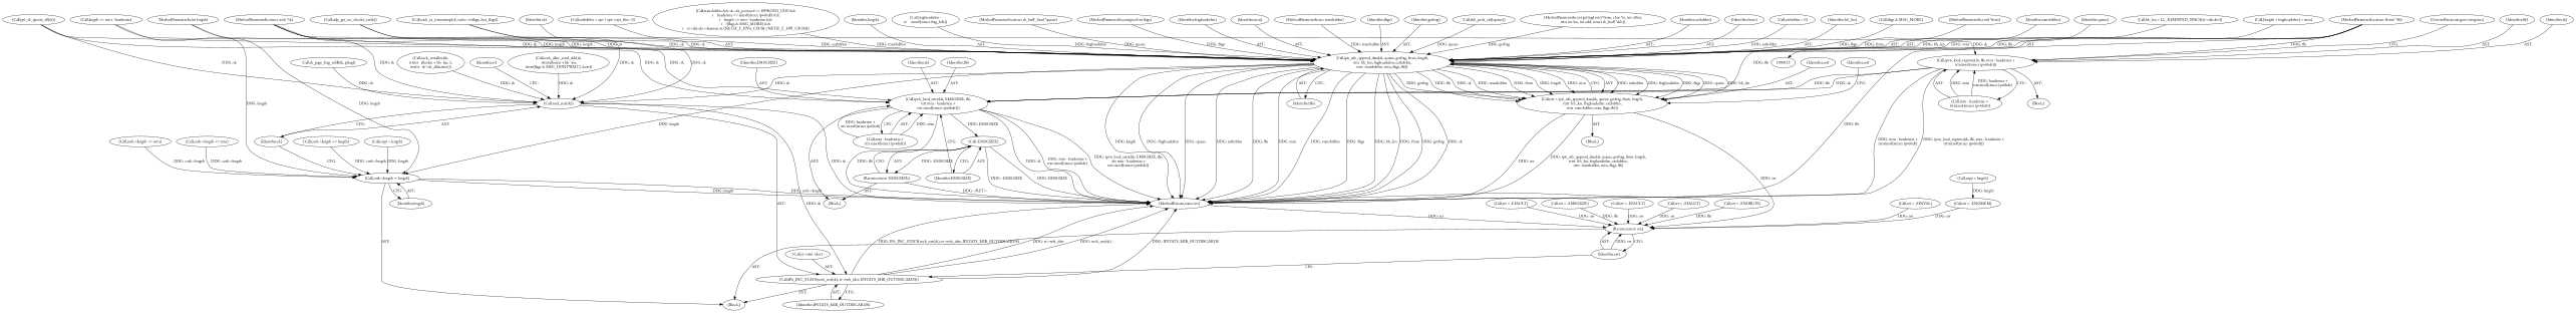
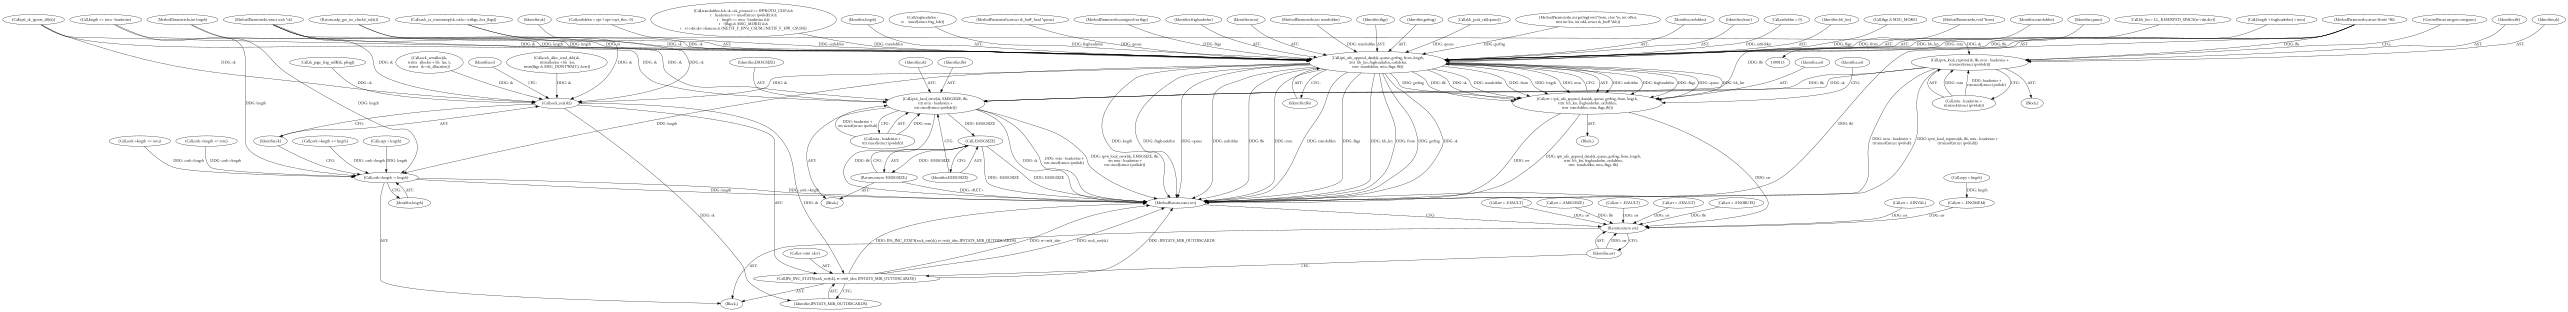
  digraph {
    fontname="EB Garamond"
    node [fontname="EB Garamond"]
    edge [fontname="EB Garamond"]
    n1 [label="(MethodParameterIn,struct flowi6 *fl6)"]
    n2 [label="(Call,ipv6_local_rxpmtu(sk, fl6, mtu - headersize +\n\t\t\t\tsizeof(struct ipv6hdr)))"]
    n3 [label="(Call,ipv6_local_error(sk, EMSGSIZE, fl6,\n\t\t\t\t mtu - headersize +\n\t\t\t\t sizeof(struct ipv6hdr)))"]
    n4 [label="(Call,ip6_ufo_append_data(sk, queue, getfrag, from, length,\n\t\t\t\t\t  hh_len, fragheaderlen, exthdrlen,\n\t\t\t\t\t  transhdrlen, mtu, flags, fl6))"]
    n5 [label="(MethodReturn,static int)"]
    1000113
    n7 [label="(Call,mtu - headersize +\n\t\t\t\tsizeof(struct ipv6hdr))"]
    n8 [label="(Block,)"]
    n9 [label="(Call,-EMSGSIZE)"]
    n10 [label="(Call,mtu - headersize +\n\t\t\t\t sizeof(struct ipv6hdr))"]
    n11 [label="(Block,)"]
    n12 [label="(Call,err = ip6_ufo_append_data(sk, queue, getfrag, from, length,\n\t\t\t\t\t  hh_len, fragheaderlen, exthdrlen,\n\t\t\t\t\t  transhdrlen, mtu, flags, fl6))"]
    n13 [label="(Call,cork->length -= length)"]
    n14 [label="(Call,sock_net(sk))"]
    n15 [label="(Identifier,fl6)"]
    n16 [label="(Return,return err;)"]
    n17 [label="(Return,return -EMSGSIZE;)"]
    n18 [label="(Identifier,EMSGSIZE)"]
    n19 [label="(Block,)"]
    n20 [label="(Block,)"]
    n21 [label="(Identifier,length)"]
    n22 [label="(Call,IP6_INC_STATS(sock_net(sk), rt->rt6i_idev, IPSTATS_MIB_OUTDISCARDS))"]
    n23 [label="(Identifier,sk)"]
    n24 [label="(Identifier,err)"]
    n25 [label="(Identifier,IPSTATS_MIB_OUTDISCARDS)"]
    n26 [label="(MethodParameterIn,struct sk_buff_head *queue)"]
    n27 [label="(MethodParameterIn,unsigned int flags)"]
    n28 [label="(Call,err = -ENOMEM)"]
    n29 [label="(Call,rt->rt6i_idev)"]
    n30 [label="(Call,err = -EFAULT)"]
    n31 [label="(MethodParameterIn,struct sock *sk)"]
    n32 [label="(Identifier,fragheaderlen)"]
    n33 [label="(Identifier,mtu)"]
-   n34 [label="(Call,udp_get_no_check6_tx(sk))"]
+   n34 [label="(Return,udp_get_no_check6_tx(sk))"]
    n35 [label="(Call,err = -EFAULT)"]
    n36 [label="(Identifier,err)"]
    n37 [label="(MethodParameterIn,int transhdrlen)"]
    n38 [label="(Identifier,EMSGSIZE)"]
    n39 [label="(Identifier,sk)"]
    n40 [label="(Identifier,flags)"]
    n41 [label="(Call,sock_tx_timestamp(sk, sockc->tsflags, &tx_flags))"]
    n42 [label="(Call,copy > length)"]
    n43 [label="(Call,cork->length <= mtu)"]
    n44 [label="(Identifier,getfrag)"]
    n45 [label="(Call,skb_peek_tail(queue))"]
    n46 [label="(Call,sock_wmalloc(sk,\n\t\t\t\t\t\t\t   alloclen + hh_len, 1,\n\t\t\t\t\t\t\t   sk->sk_allocation))"]
    n47 [label="(Call,cork->length += length)"]
    n48 [label="(MethodParameterIn,int getfrag(void *from, char *to, int offset,\n\t\t\t\t\t int len, int odd, struct sk_buff *skb))"]
    n49 [label="(ControlStructure,goto emsgsize;)"]
    n50 [label="(Identifier,fl6)"]
    n51 [label="(Identifier,exthdrlen)"]
    n52 [label="(Identifier,from)"]
    n53 [label="(Call,length <= mtu - headersize)"]
    n54 [label="(Call,exthdrlen = 0)"]
    n55 [label="(Call,err = -ENOBUFS)"]
    n56 [label="(Call,err = -EINVAL)"]
    n57 [label="(Identifier,hh_len)"]
    n58 [label="(Call,flags & MSG_MORE)"]
    n59 [label="(Call,err = -EFAULT)"]
    n60 [label="(Call,cork->length <= mtu)"]
    n61 [label="(Identifier,rt)"]
    n62 [label="(MethodParameterIn,void *from)"]
    n63 [label="(Identifier,transhdrlen)"]
    n64 [label="(Identifier,queue)"]
    n65 [label="(Call,hh_len = LL_RESERVED_SPACE(rt->dst.dev))"]
    n66 [label="(Call,(length + fragheaderlen) > mtu)"]
    n67 [label="(Identifier,sk)"]
    n68 [label="(Call,copy < length)"]
    n69 [label="(MethodParameterIn,int length)"]
    n70 [label="(Call,sock_alloc_send_skb(sk,\n \t\t\t\t\t\talloclen + hh_len,\n\t\t\t\t\t\t(flags & MSG_DONTWAIT), &err))"]
    n71 [label="(Call,ip6_sk_ignore_df(sk))"]
    n72 [label="(Identifier,fl6)"]
    n73 [label="(Call,exthdrlen = opt ? opt->opt_flen : 0)"]
    n74 [label="(Call,transhdrlen && sk->sk_protocol == IPPROTO_UDP &&\n\t    headersize == sizeof(struct ipv6hdr) &&\n\t    length <= mtu - headersize &&\n\t    !(flags & MSG_MORE) &&\n\t    rt->dst.dev->features & (NETIF_F_IPV6_CSUM | NETIF_F_HW_CSUM))"]
    n75 [label="(Identifier,sk)"]
    n76 [label="(Identifier,length)"]
    n77 [label="(Call,fragheaderlen -\n\t\t     sizeof(struct frag_hdr))"]
    n78 [label="(Identifier,err)"]
    n79 [label="(Call,err = -EMSGSIZE)"]
    n80 [label="(Call,sk_page_frag_refill(sk, pfrag))"]
    n1 -> n2 [label="DDG: fl6"]
    n1 -> n3 [label="DDG: fl6"]
    n1 -> n4 [label="DDG: fl6"]
    n1 -> n5 [label="DDG: fl6"]
    n1 -> 1000113 [label="AST: "]
    n2 -> n3 [label="DDG: sk"]
    n2 -> n3 [label="DDG: fl6"]
    n2 -> n5 [label="DDG: mtu - headersize +\n\t\t\t\tsizeof(struct ipv6hdr)"]
    n2 -> n5 [label="DDG: ipv6_local_rxpmtu(sk, fl6, mtu - headersize +\n\t\t\t\tsizeof(struct ipv6hdr))"]
    n2 -> n7 [label="CFG: "]
    n2 -> n8 [label="AST: "]
    n3 -> n5 [label="DDG: fl6"]
    n3 -> n5 [label="DDG: sk"]
    n3 -> n5 [label="DDG: mtu - headersize +\n\t\t\t\t sizeof(struct ipv6hdr)"]
    n3 -> n5 [label="DDG: ipv6_local_error(sk, EMSGSIZE, fl6,\n\t\t\t\t mtu - headersize +\n\t\t\t\t sizeof(struct ipv6hdr))"]
    n3 -> n9 [label="DDG: EMSGSIZE"]
    n3 -> n10 [label="CFG: "]
    n3 -> n11 [label="AST: "]
    n4 -> n5 [label="DDG: length"]
    n4 -> n5 [label="DDG: exthdrlen"]
    n4 -> n5 [label="DDG: fragheaderlen"]
    n4 -> n5 [label="DDG: queue"]
    n4 -> n5 [label="DDG: fl6"]
    n4 -> n5 [label="DDG: mtu"]
    n4 -> n5 [label="DDG: transhdrlen"]
    n4 -> n5 [label="DDG: flags"]
    n4 -> n5 [label="DDG: hh_len"]
    n4 -> n5 [label="DDG: from"]
    n4 -> n5 [label="DDG: getfrag"]
    n4 -> n5 [label="DDG: sk"]
    n4 -> n12 [label="AST: "]
    n4 -> n12 [label="DDG: exthdrlen"]
    n4 -> n12 [label="DDG: fragheaderlen"]
    n4 -> n12 [label="DDG: flags"]
    n4 -> n12 [label="DDG: queue"]
    n4 -> n12 [label="DDG: hh_len"]
    n4 -> n12 [label="DDG: getfrag"]
    n4 -> n12 [label="DDG: fl6"]
    n4 -> n12 [label="DDG: sk"]
    n4 -> n12 [label="DDG: transhdrlen"]
    n4 -> n12 [label="DDG: from"]
    n4 -> n12 [label="DDG: length"]
    n4 -> n12 [label="DDG: mtu"]
    n4 -> n13 [label="DDG: length"]
    n4 -> n14 [label="DDG: sk"]
    n4 -> n15 [label="CFG: "]
-   n5 -> n16 [label="DDG: err"]
+   n5 -> n16 [label="CFG: "]
    n7 -> n2 [label="AST: "]
    n7 -> n2 [label="DDG: mtu"]
    n7 -> n2 [label="DDG: headersize +\n\t\t\t\tsizeof(struct ipv6hdr)"]
    n9 -> n5 [label="DDG: EMSGSIZE"]
    n9 -> n5 [label="DDG: -EMSGSIZE"]
    n9 -> n17 [label="AST: "]
    n9 -> n17 [label="DDG: -EMSGSIZE"]
    n9 -> n18 [label="CFG: "]
    n10 -> n3 [label="AST: "]
    n10 -> n3 [label="DDG: mtu"]
    n10 -> n3 [label="DDG: headersize +\n\t\t\t\t sizeof(struct ipv6hdr)"]
    n12 -> n4 [label="CFG: "]
    n12 -> n5 [label="DDG: err"]
    n12 -> n5 [label="DDG: ip6_ufo_append_data(sk, queue, getfrag, from, length,\n\t\t\t\t\t  hh_len, fragheaderlen, exthdrlen,\n\t\t\t\t\t  transhdrlen, mtu, flags, fl6)"]
    n12 -> n16 [label="DDG: err"]
    n12 -> n19 [label="AST: "]
    n13 -> n5 [label="DDG: cork->length"]
    n13 -> n5 [label="DDG: length"]
    n13 -> n20 [label="AST: "]
    n13 -> n21 [label="CFG: "]
-   n14 -> n5 [label="DDG: sk"]
+   n14 -> n25 [label="DDG: sk"]
    n14 -> n22 [label="AST: "]
    n14 -> n22 [label="DDG: sk"]
    n14 -> n23 [label="CFG: "]
    n15 -> n4 [label="AST: "]
    n16 -> n20 [label="AST: "]
    n16 -> n24 [label="CFG: "]
    n17 -> n5 [label="DDG: <RET>"]
    n17 -> n9 [label="CFG: "]
    n17 -> n11 [label="AST: "]
    n18 -> n3 [label="CFG: "]
    n18 -> n9 [label="AST: "]
    n21 -> n13 [label="AST: "]
    n22 -> n5 [label="DDG: IPSTATS_MIB_OUTDISCARDS"]
    n22 -> n5 [label="DDG: IP6_INC_STATS(sock_net(sk), rt->rt6i_idev, IPSTATS_MIB_OUTDISCARDS)"]
    n22 -> n5 [label="DDG: rt->rt6i_idev"]
    n22 -> n5 [label="DDG: sock_net(sk)"]
    n22 -> n20 [label="AST: "]
    n22 -> n25 [label="CFG: "]
    n23 -> n13 [label="CFG: "]
    n23 -> n14 [label="AST: "]
    n24 -> n16 [label="AST: "]
    n24 -> n16 [label="DDG: err"]
    n24 -> n22 [label="CFG: "]
    n25 -> n22 [label="AST: "]
    n26 -> n4 [label="DDG: queue"]
    n27 -> n4 [label="DDG: flags"]
    n28 -> n16 [label="DDG: err"]
    n29 -> n22 [label="AST: "]
    n30 -> n16 [label="DDG: err"]
    n31 -> n2 [label="DDG: sk"]
    n31 -> n3 [label="DDG: sk"]
    n31 -> n4 [label="DDG: sk"]
    n31 -> n14 [label="DDG: sk"]
    n32 -> n4 [label="AST: "]
    n33 -> n4 [label="AST: "]
    n34 -> n4 [label="DDG: sk"]
    n34 -> n14 [label="DDG: sk"]
    n35 -> n16 [label="DDG: err"]
    n36 -> n12 [label="AST: "]
    n37 -> n4 [label="DDG: transhdrlen"]
    n38 -> n3 [label="AST: "]
    n39 -> n3 [label="AST: "]
    n40 -> n4 [label="AST: "]
    n41 -> n4 [label="DDG: sk"]
    n41 -> n14 [label="DDG: sk"]
    n42 -> n13 [label="DDG: length"]
    n43 -> n13 [label="DDG: cork->length"]
    n44 -> n4 [label="AST: "]
    n45 -> n4 [label="DDG: queue"]
    n46 -> n14 [label="DDG: sk"]
    n47 -> n13 [label="DDG: cork->length"]
    n48 -> n4 [label="DDG: getfrag"]
    n49 -> n2 [label="CFG: "]
    n50 -> n3 [label="AST: "]
    n51 -> n4 [label="AST: "]
    n52 -> n4 [label="AST: "]
    n53 -> n4 [label="DDG: length"]
    n53 -> n13 [label="DDG: length"]
    n54 -> n4 [label="DDG: exthdrlen"]
    n55 -> n16 [label="DDG: fl6"]
    n56 -> n16 [label="DDG: err"]
    n57 -> n4 [label="AST: "]
    n58 -> n4 [label="DDG: flags"]
    n59 -> n16 [label="DDG: err"]
    n60 -> n13 [label="DDG: cork->length"]
    n61 -> n14 [label="CFG: "]
    n62 -> n4 [label="DDG: from"]
    n63 -> n4 [label="AST: "]
    n64 -> n4 [label="AST: "]
    n65 -> n4 [label="DDG: hh_len"]
    n66 -> n4 [label="DDG: mtu"]
    n67 -> n4 [label="AST: "]
    n68 -> n28 [label="DDG: length"]
    n69 -> n4 [label="DDG: length"]
    n69 -> n13 [label="DDG: length"]
    n70 -> n14 [label="DDG: sk"]
    n71 -> n3 [label="DDG: sk"]
    n71 -> n4 [label="DDG: sk"]
    n71 -> n14 [label="DDG: sk"]
    n72 -> n2 [label="AST: "]
    n73 -> n4 [label="DDG: exthdrlen"]
    n74 -> n4 [label="DDG: transhdrlen"]
    n75 -> n2 [label="AST: "]
    n76 -> n4 [label="AST: "]
    n77 -> n4 [label="DDG: fragheaderlen"]
    n78 -> n12 [label="CFG: "]
    n79 -> n16 [label="DDG: fl6"]
    n80 -> n14 [label="DDG: sk"]
  }
